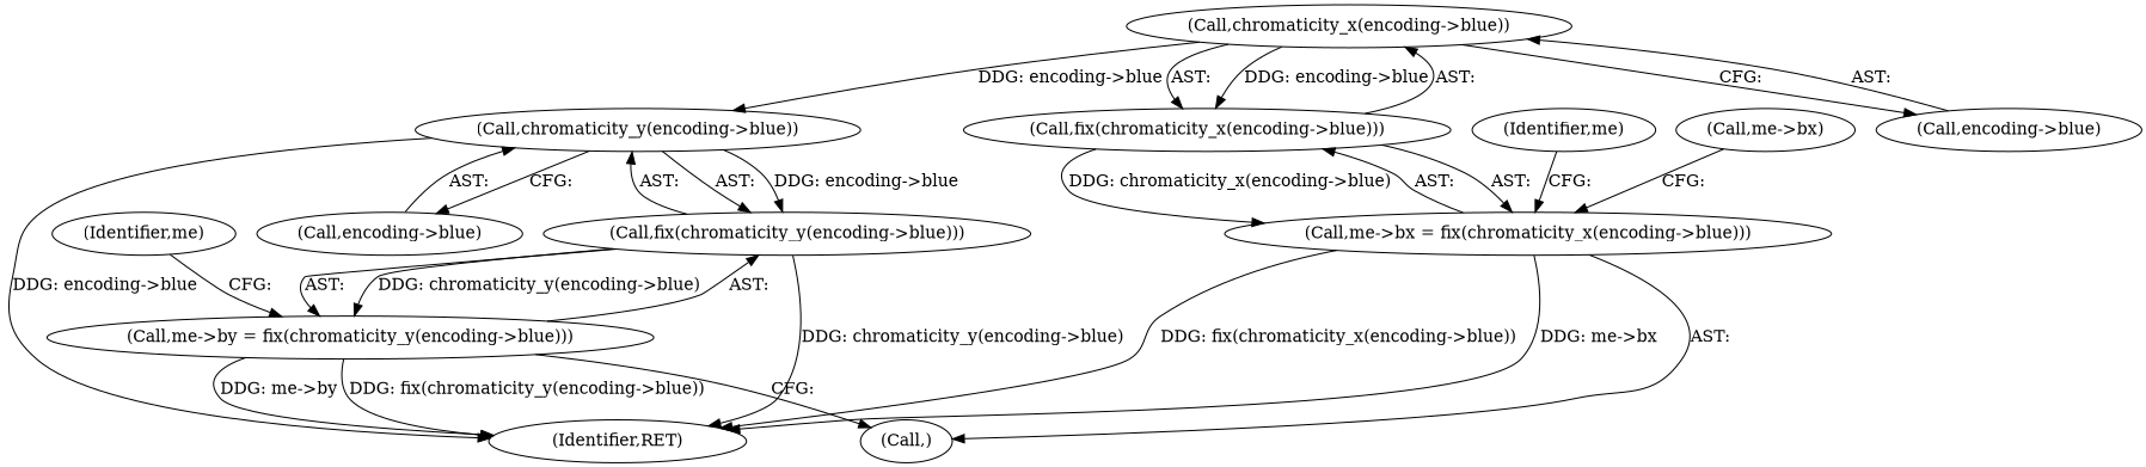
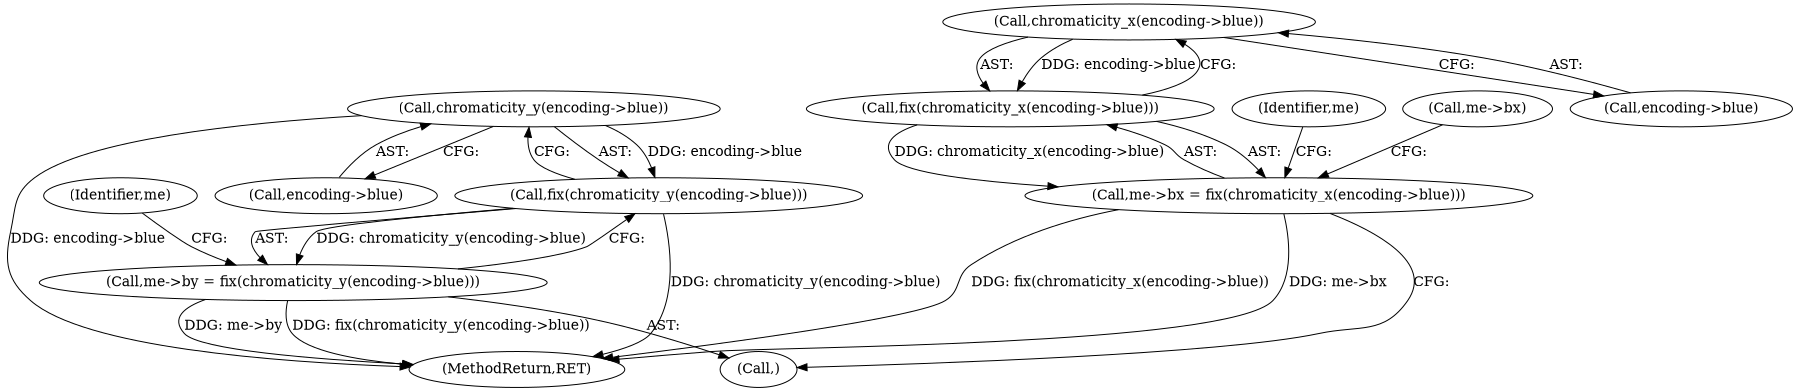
  digraph {
    n1 [label="(Call,chromaticity_x(encoding->blue))"]
    n2 [label="(Call,fix(chromaticity_x(encoding->blue)))"]
    n3 [label="(Call,chromaticity_y(encoding->blue))"]
    n4 [label="(Call,encoding->blue)"]
    n5 [label="(Call,me->bx = fix(chromaticity_x(encoding->blue)))"]
-   n6 [label="(Identifier,RET)"]
+   n6 [label="(MethodReturn,RET)"]
    n7 [label="(Call,fix(chromaticity_y(encoding->blue)))"]
    n8 [label="(Call,encoding->blue)"]
    n9 [label="(Call,)"]
    n10 [label="(Call,me->by = fix(chromaticity_y(encoding->blue)))"]
    n11 [label="(Identifier,me)"]
    n12 [label="(Call,me->bx)"]
    n13 [label="(Identifier,me)"]
    n1 -> n2 [label="AST: "]
    n1 -> n2 [label="DDG: encoding->blue"]
-   n1 -> n3 [label="DDG: encoding->blue"]
    n1 -> n4 [label="CFG: "]
-   n2 -> n1 [label="AST: "]
+   n2 -> n1 [label="CFG: "]
    n2 -> n5 [label="AST: "]
    n2 -> n5 [label="DDG: chromaticity_x(encoding->blue)"]
    n3 -> n6 [label="DDG: encoding->blue"]
    n3 -> n7 [label="AST: "]
    n3 -> n7 [label="DDG: encoding->blue"]
    n3 -> n8 [label="CFG: "]
    n4 -> n1 [label="AST: "]
    n5 -> n2 [label="AST: "]
    n5 -> n6 [label="DDG: me->bx"]
    n5 -> n6 [label="DDG: fix(chromaticity_x(encoding->blue))"]
-   n5 -> n9 [label="AST: "]
-   n7 -> n3 [label="AST: "]
+   n5 -> n9 [label="CFG: "]
+   n7 -> n3 [label="CFG: "]
    n7 -> n6 [label="DDG: chromaticity_y(encoding->blue)"]
    n7 -> n10 [label="AST: "]
    n7 -> n10 [label="DDG: chromaticity_y(encoding->blue)"]
    n8 -> n3 [label="AST: "]
    n10 -> n6 [label="DDG: fix(chromaticity_y(encoding->blue))"]
    n10 -> n6 [label="DDG: me->by"]
-   n10 -> n7 [label="AST: "]
-   n10 -> n9 [label="CFG: "]
+   n10 -> n7 [label="CFG: "]
+   n10 -> n9 [label="AST: "]
    n11 -> n5 [label="CFG: "]
    n12 -> n5 [label="CFG: "]
    n13 -> n10 [label="CFG: "]
  }
